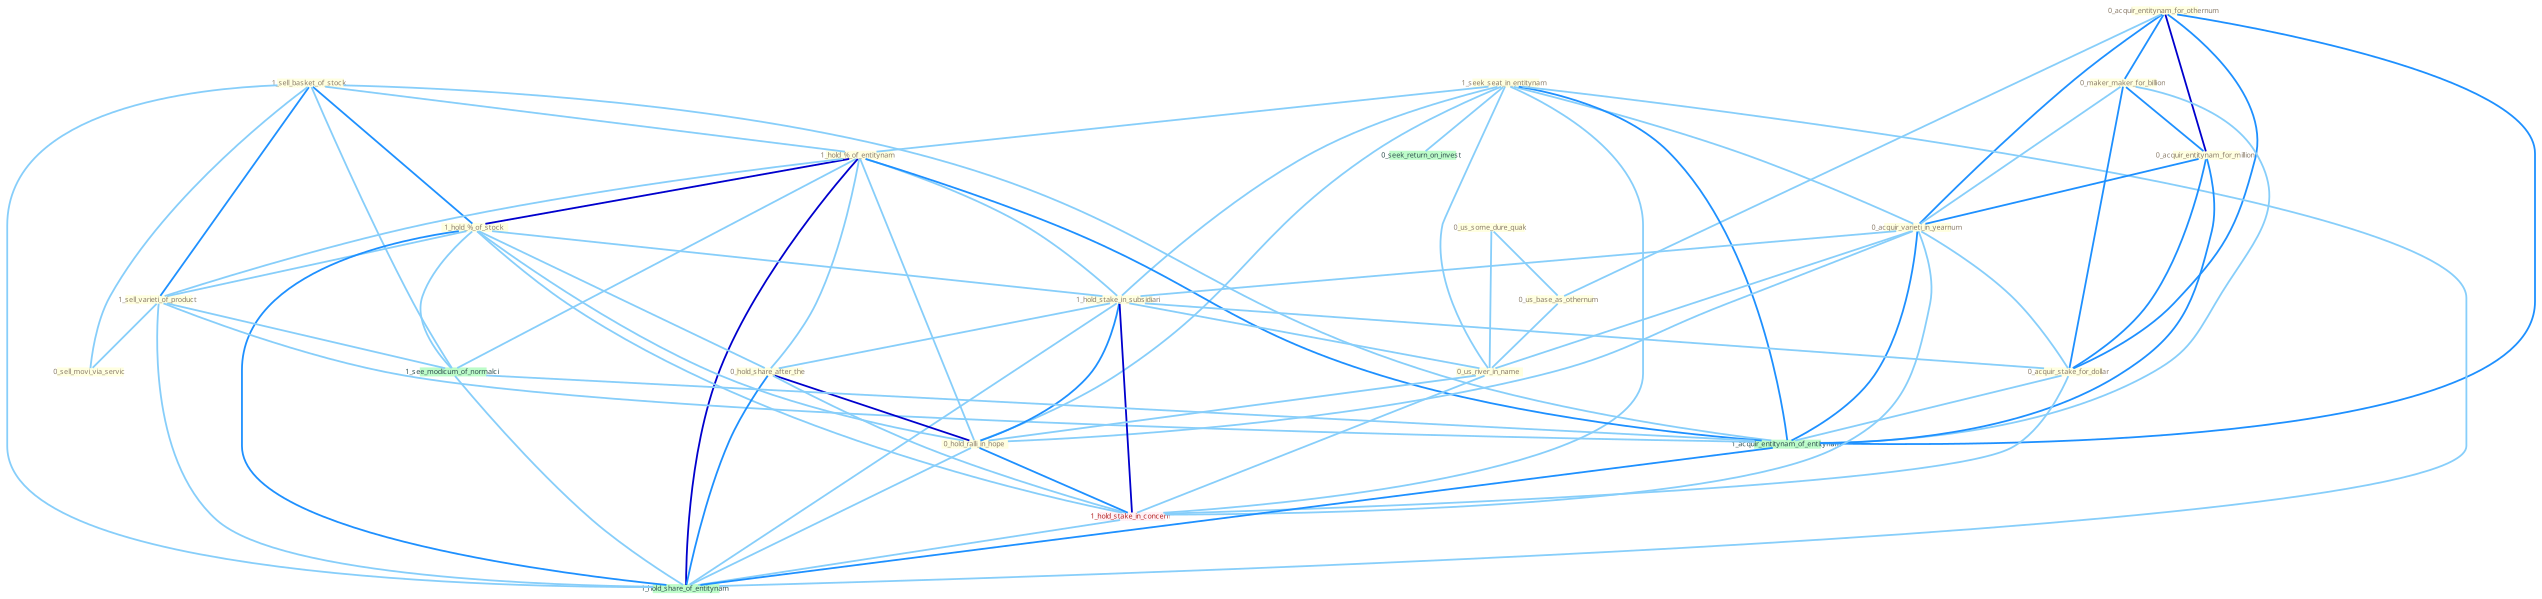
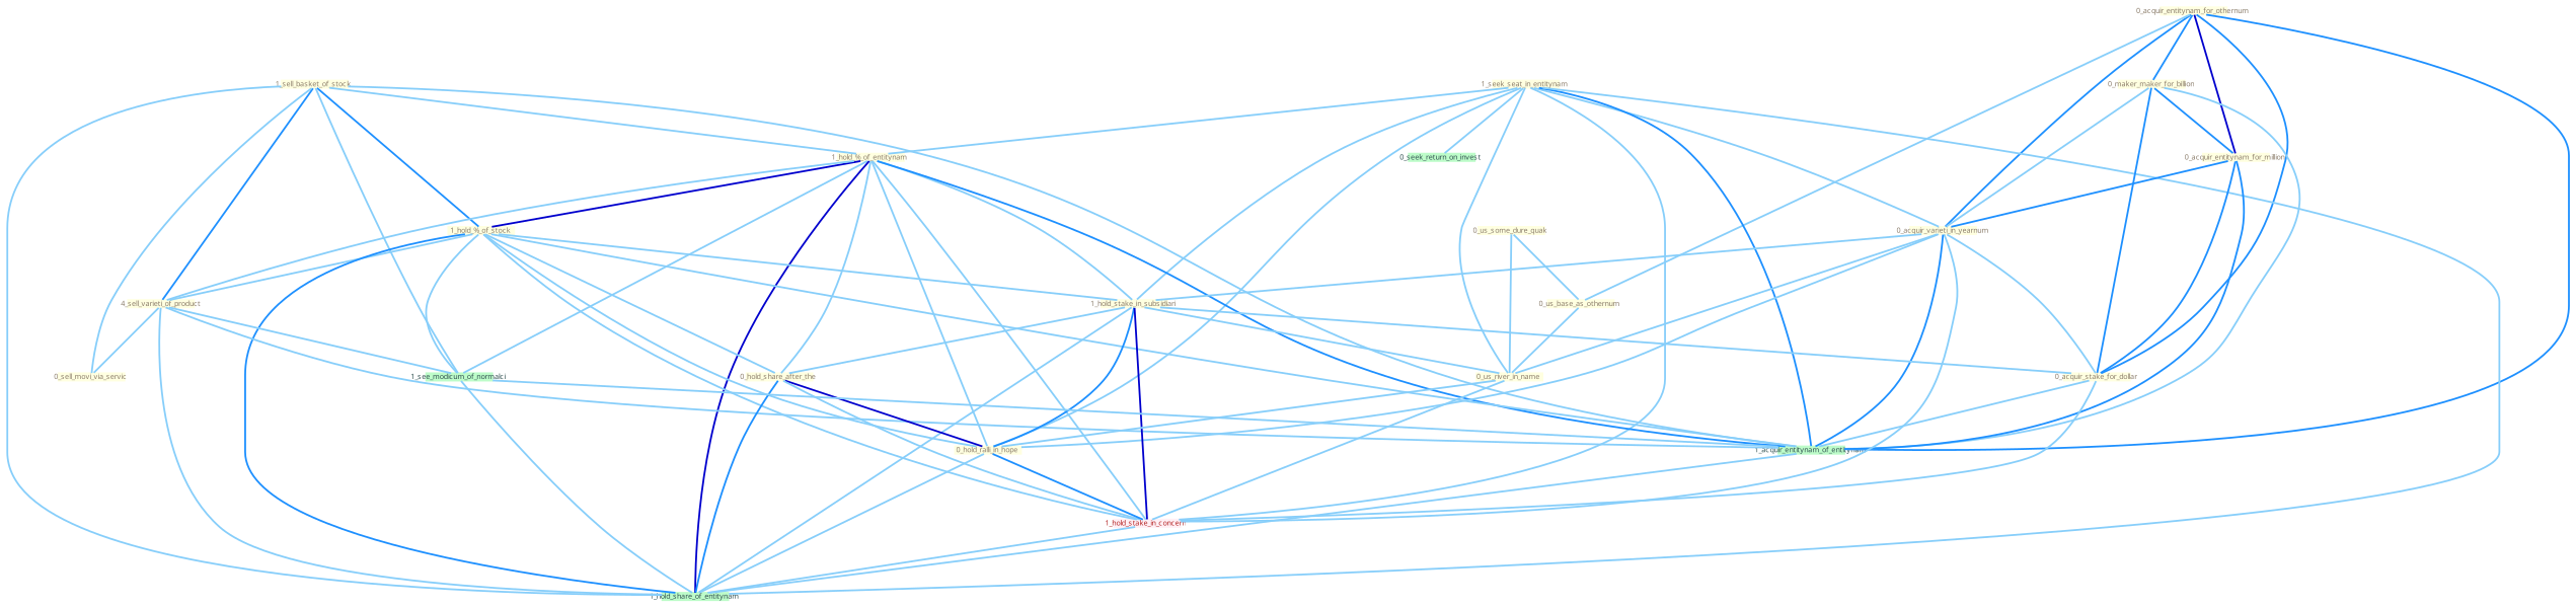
  graph {
    fontname="Noto Sans"
    node [color="#ffffe0" fixedsize=true fontcolor="#8b7d6b" fontname="Noto Sans" fontsize=4 shape=polygon style=filled]
    edge [color="#87cefa" fontname="Noto Sans" w=1]
    "1_sell_basket_of_stock " [height=.06 width=.5]
    "0_acquir_entitynam_for_othernum " [height=.06 width=.5]
    "1_seek_seat_in_entitynam " [height=.06 width=.5]
    n4 [height=.06 label="0_maker_maker_for_billion" width=.5]
    "0_acquir_entitynam_for_million " [height=.06 width=.5]
    "1_hold_%_of_entitynam " [height=.06 width=.5]
    n7 [height=.06 label="0_acquir_varieti_in_yearnum" width=.5]
    "0_us_some_dure_quak " [height=.06 width=.5]
    "1_hold_%_of_stock " [height=.06 width=.5]
-   "1_sell_varieti_of_product " [height=.06 width=.5]
+   "1_sell_varieti_of_product " [height=.06 width=.5 label="4_sell_varieti_of_product"]
    "0_sell_movi_via_servic " [height=.06 width=.5]
    "0_us_base_as_othernum " [height=.06 width=.5]
    "1_hold_stake_in_subsidiari " [height=.06 width=.5]
    "0_hold_share_after_the " [height=.06 width=.5]
    "0_us_river_in_name " [height=.06 width=.5]
    "0_acquir_stake_for_dollar " [height=.06 width=.5]
    "0_hold_ralli_in_hope " [height=.06 width=.5]
    "1_hold_stake_in_concern " [color="#fff0f5" fontcolor="#b22222" height=.06 width=.5]
    "1_see_modicum_of_normalci " [color="#BDFCC9" fontcolor="#2f4f4f" height=.06 width=.5]
    "1_acquir_entitynam_of_entitynam " [color="#BDFCC9" fontcolor="#2f4f4f" height=.06 width=.5]
    "1_hold_share_of_entitynam " [color="#BDFCC9" fontcolor="#2f4f4f" height=.06 width=.5]
    "0_seek_return_on_invest " [color="#BDFCC9" fontcolor="#2f4f4f" height=.06 width=.5]
    subgraph sub_1 {
      "1_sell_basket_of_stock "
      "0_acquir_entitynam_for_othernum "
      "1_seek_seat_in_entitynam "
      n4
      "0_acquir_entitynam_for_million "
      "1_hold_%_of_entitynam "
      n7
      "0_us_some_dure_quak "
      "1_hold_%_of_stock "
      "1_sell_varieti_of_product "
      "0_sell_movi_via_servic "
      "0_us_base_as_othernum "
      "1_hold_stake_in_subsidiari "
      "0_hold_share_after_the "
      "0_us_river_in_name "
      "0_acquir_stake_for_dollar "
      "0_hold_ralli_in_hope "
    }
    subgraph sub_2 {
      "1_hold_stake_in_concern "
    }
    "1_sell_basket_of_stock " -- "1_hold_%_of_entitynam "
    "1_sell_basket_of_stock " -- "1_hold_%_of_stock " [color="#1e90ff" w=2]
    "1_sell_basket_of_stock " -- "1_sell_varieti_of_product " [color="#1e90ff" w=2]
    "1_sell_basket_of_stock " -- "0_sell_movi_via_servic "
    "1_sell_basket_of_stock " -- "1_see_modicum_of_normalci "
    "1_sell_basket_of_stock " -- "1_acquir_entitynam_of_entitynam "
    "1_sell_basket_of_stock " -- "1_hold_share_of_entitynam "
    "0_acquir_entitynam_for_othernum " -- n4 [color="#1e90ff" w=2]
    "0_acquir_entitynam_for_othernum " -- "0_acquir_entitynam_for_million " [color="#0000cd" w=3]
    "0_acquir_entitynam_for_othernum " -- n7 [color="#1e90ff" w=2]
    "0_acquir_entitynam_for_othernum " -- "0_us_base_as_othernum "
    "0_acquir_entitynam_for_othernum " -- "0_acquir_stake_for_dollar " [color="#1e90ff" w=2]
    "0_acquir_entitynam_for_othernum " -- "1_acquir_entitynam_of_entitynam " [color="#1e90ff" w=2]
    "1_seek_seat_in_entitynam " -- "1_hold_%_of_entitynam "
    "1_seek_seat_in_entitynam " -- n7
    "1_seek_seat_in_entitynam " -- "1_hold_stake_in_subsidiari "
    "1_seek_seat_in_entitynam " -- "0_us_river_in_name "
    "1_seek_seat_in_entitynam " -- "0_hold_ralli_in_hope "
    "1_seek_seat_in_entitynam " -- "1_hold_stake_in_concern "
    "1_seek_seat_in_entitynam " -- "1_acquir_entitynam_of_entitynam " [color="#1e90ff"]
    "1_seek_seat_in_entitynam " -- "1_hold_share_of_entitynam "
    "1_seek_seat_in_entitynam " -- "0_seek_return_on_invest "
    n4 -- "0_acquir_entitynam_for_million " [color="#1e90ff" w=2]
    n4 -- n7
    n4 -- "0_acquir_stake_for_dollar " [color="#1e90ff" w=2]
    n4 -- "1_acquir_entitynam_of_entitynam "
    "0_acquir_entitynam_for_million " -- n7 [color="#1e90ff" w=2]
    "0_acquir_entitynam_for_million " -- "0_acquir_stake_for_dollar " [color="#1e90ff" w=2]
    "0_acquir_entitynam_for_million " -- "1_acquir_entitynam_of_entitynam " [color="#1e90ff" w=2]
    "1_hold_%_of_entitynam " -- "1_hold_%_of_stock " [color="#0000cd" w=3]
    "1_hold_%_of_entitynam " -- "1_sell_varieti_of_product "
    "1_hold_%_of_entitynam " -- "1_hold_stake_in_subsidiari "
    "1_hold_%_of_entitynam " -- "0_hold_share_after_the "
    "1_hold_%_of_entitynam " -- "0_hold_ralli_in_hope "
+   "1_hold_%_of_entitynam " -- "1_hold_stake_in_concern "
    "1_hold_%_of_entitynam " -- "1_see_modicum_of_normalci "
    "1_hold_%_of_entitynam " -- "1_acquir_entitynam_of_entitynam " [color="#1e90ff" w=2]
    "1_hold_%_of_entitynam " -- "1_hold_share_of_entitynam " [color="#0000cd" w=3]
    n7 -- "1_hold_stake_in_subsidiari "
    n7 -- "0_us_river_in_name "
    n7 -- "0_acquir_stake_for_dollar "
    n7 -- "0_hold_ralli_in_hope "
    n7 -- "1_hold_stake_in_concern "
    n7 -- "1_acquir_entitynam_of_entitynam " [color="#1e90ff" w=2]
    "0_us_some_dure_quak " -- "0_us_base_as_othernum "
    "0_us_some_dure_quak " -- "0_us_river_in_name "
    "1_hold_%_of_stock " -- "1_sell_varieti_of_product "
    "1_hold_%_of_stock " -- "1_hold_stake_in_subsidiari "
    "1_hold_%_of_stock " -- "0_hold_share_after_the "
    "1_hold_%_of_stock " -- "0_hold_ralli_in_hope "
    "1_hold_%_of_stock " -- "1_hold_stake_in_concern "
    "1_hold_%_of_stock " -- "1_see_modicum_of_normalci "
+   "1_hold_%_of_stock " -- "1_acquir_entitynam_of_entitynam "
    "1_hold_%_of_stock " -- "1_hold_share_of_entitynam " [color="#1e90ff" w=2]
    "1_sell_varieti_of_product " -- "0_sell_movi_via_servic "
    "1_sell_varieti_of_product " -- "1_see_modicum_of_normalci "
    "1_sell_varieti_of_product " -- "1_acquir_entitynam_of_entitynam "
    "1_sell_varieti_of_product " -- "1_hold_share_of_entitynam "
    "0_us_base_as_othernum " -- "0_us_river_in_name "
    "1_hold_stake_in_subsidiari " -- "0_hold_share_after_the "
    "1_hold_stake_in_subsidiari " -- "0_us_river_in_name "
    "1_hold_stake_in_subsidiari " -- "0_acquir_stake_for_dollar "
    "1_hold_stake_in_subsidiari " -- "0_hold_ralli_in_hope " [color="#1e90ff" w=2]
    "1_hold_stake_in_subsidiari " -- "1_hold_stake_in_concern " [color="#0000cd" w=3]
    "1_hold_stake_in_subsidiari " -- "1_hold_share_of_entitynam "
    "0_hold_share_after_the " -- "0_hold_ralli_in_hope " [color="#0000cd"]
    "0_hold_share_after_the " -- "1_hold_stake_in_concern "
    "0_hold_share_after_the " -- "1_hold_share_of_entitynam " [color="#1e90ff" w=2]
    "0_us_river_in_name " -- "0_hold_ralli_in_hope "
    "0_us_river_in_name " -- "1_hold_stake_in_concern "
    "0_acquir_stake_for_dollar " -- "1_hold_stake_in_concern "
    "0_acquir_stake_for_dollar " -- "1_acquir_entitynam_of_entitynam "
    "0_hold_ralli_in_hope " -- "1_hold_stake_in_concern " [color="#1e90ff" w=2]
    "0_hold_ralli_in_hope " -- "1_hold_share_of_entitynam "
    "1_hold_stake_in_concern " -- "1_hold_share_of_entitynam "
    "1_see_modicum_of_normalci " -- "1_acquir_entitynam_of_entitynam "
    "1_see_modicum_of_normalci " -- "1_hold_share_of_entitynam "
-   "1_acquir_entitynam_of_entitynam " -- "1_hold_share_of_entitynam " [color="#1e90ff" w=2]
+   "1_acquir_entitynam_of_entitynam " -- "1_hold_share_of_entitynam " [w=2]
  }
